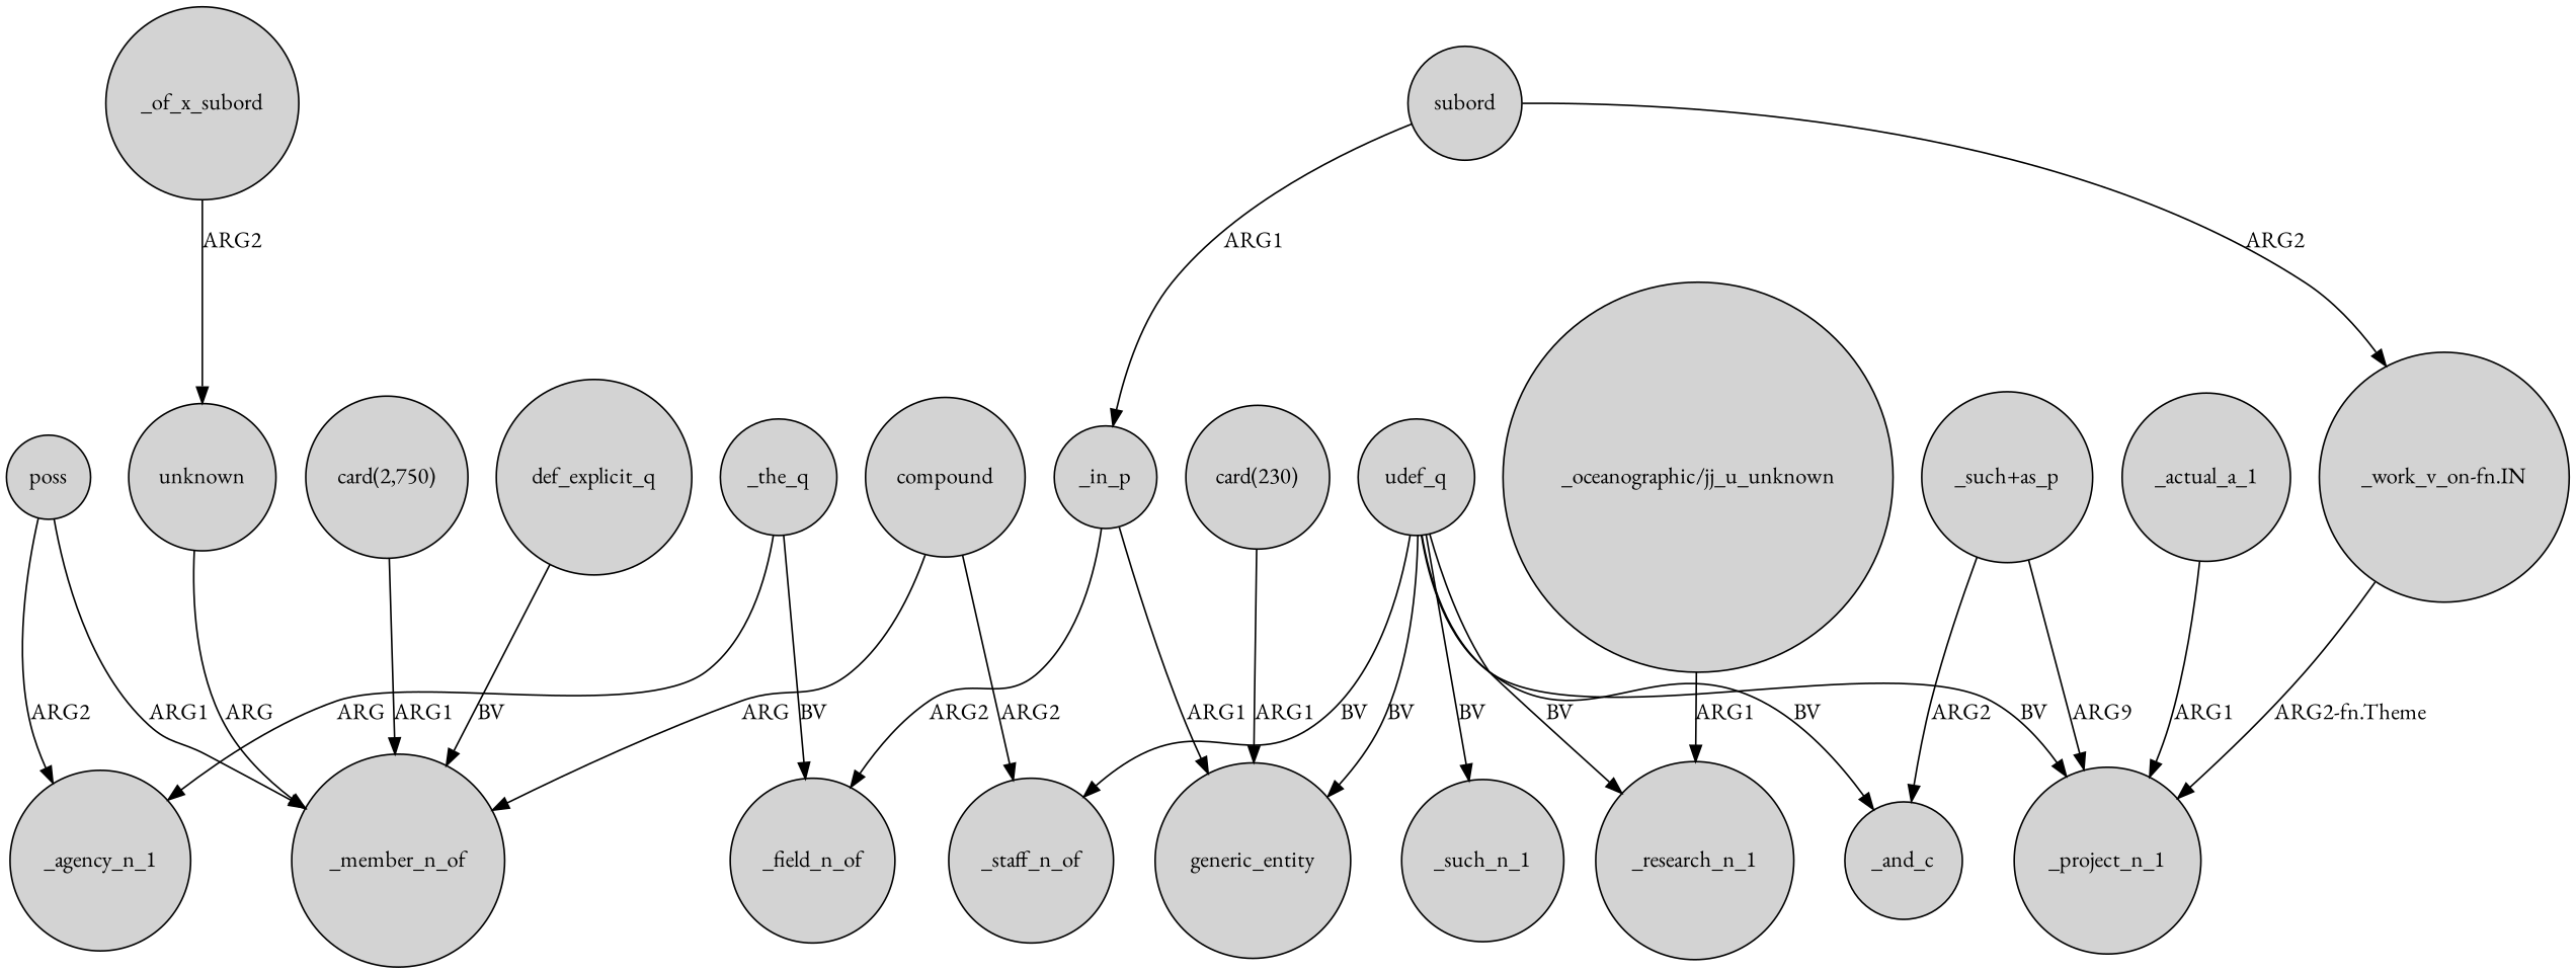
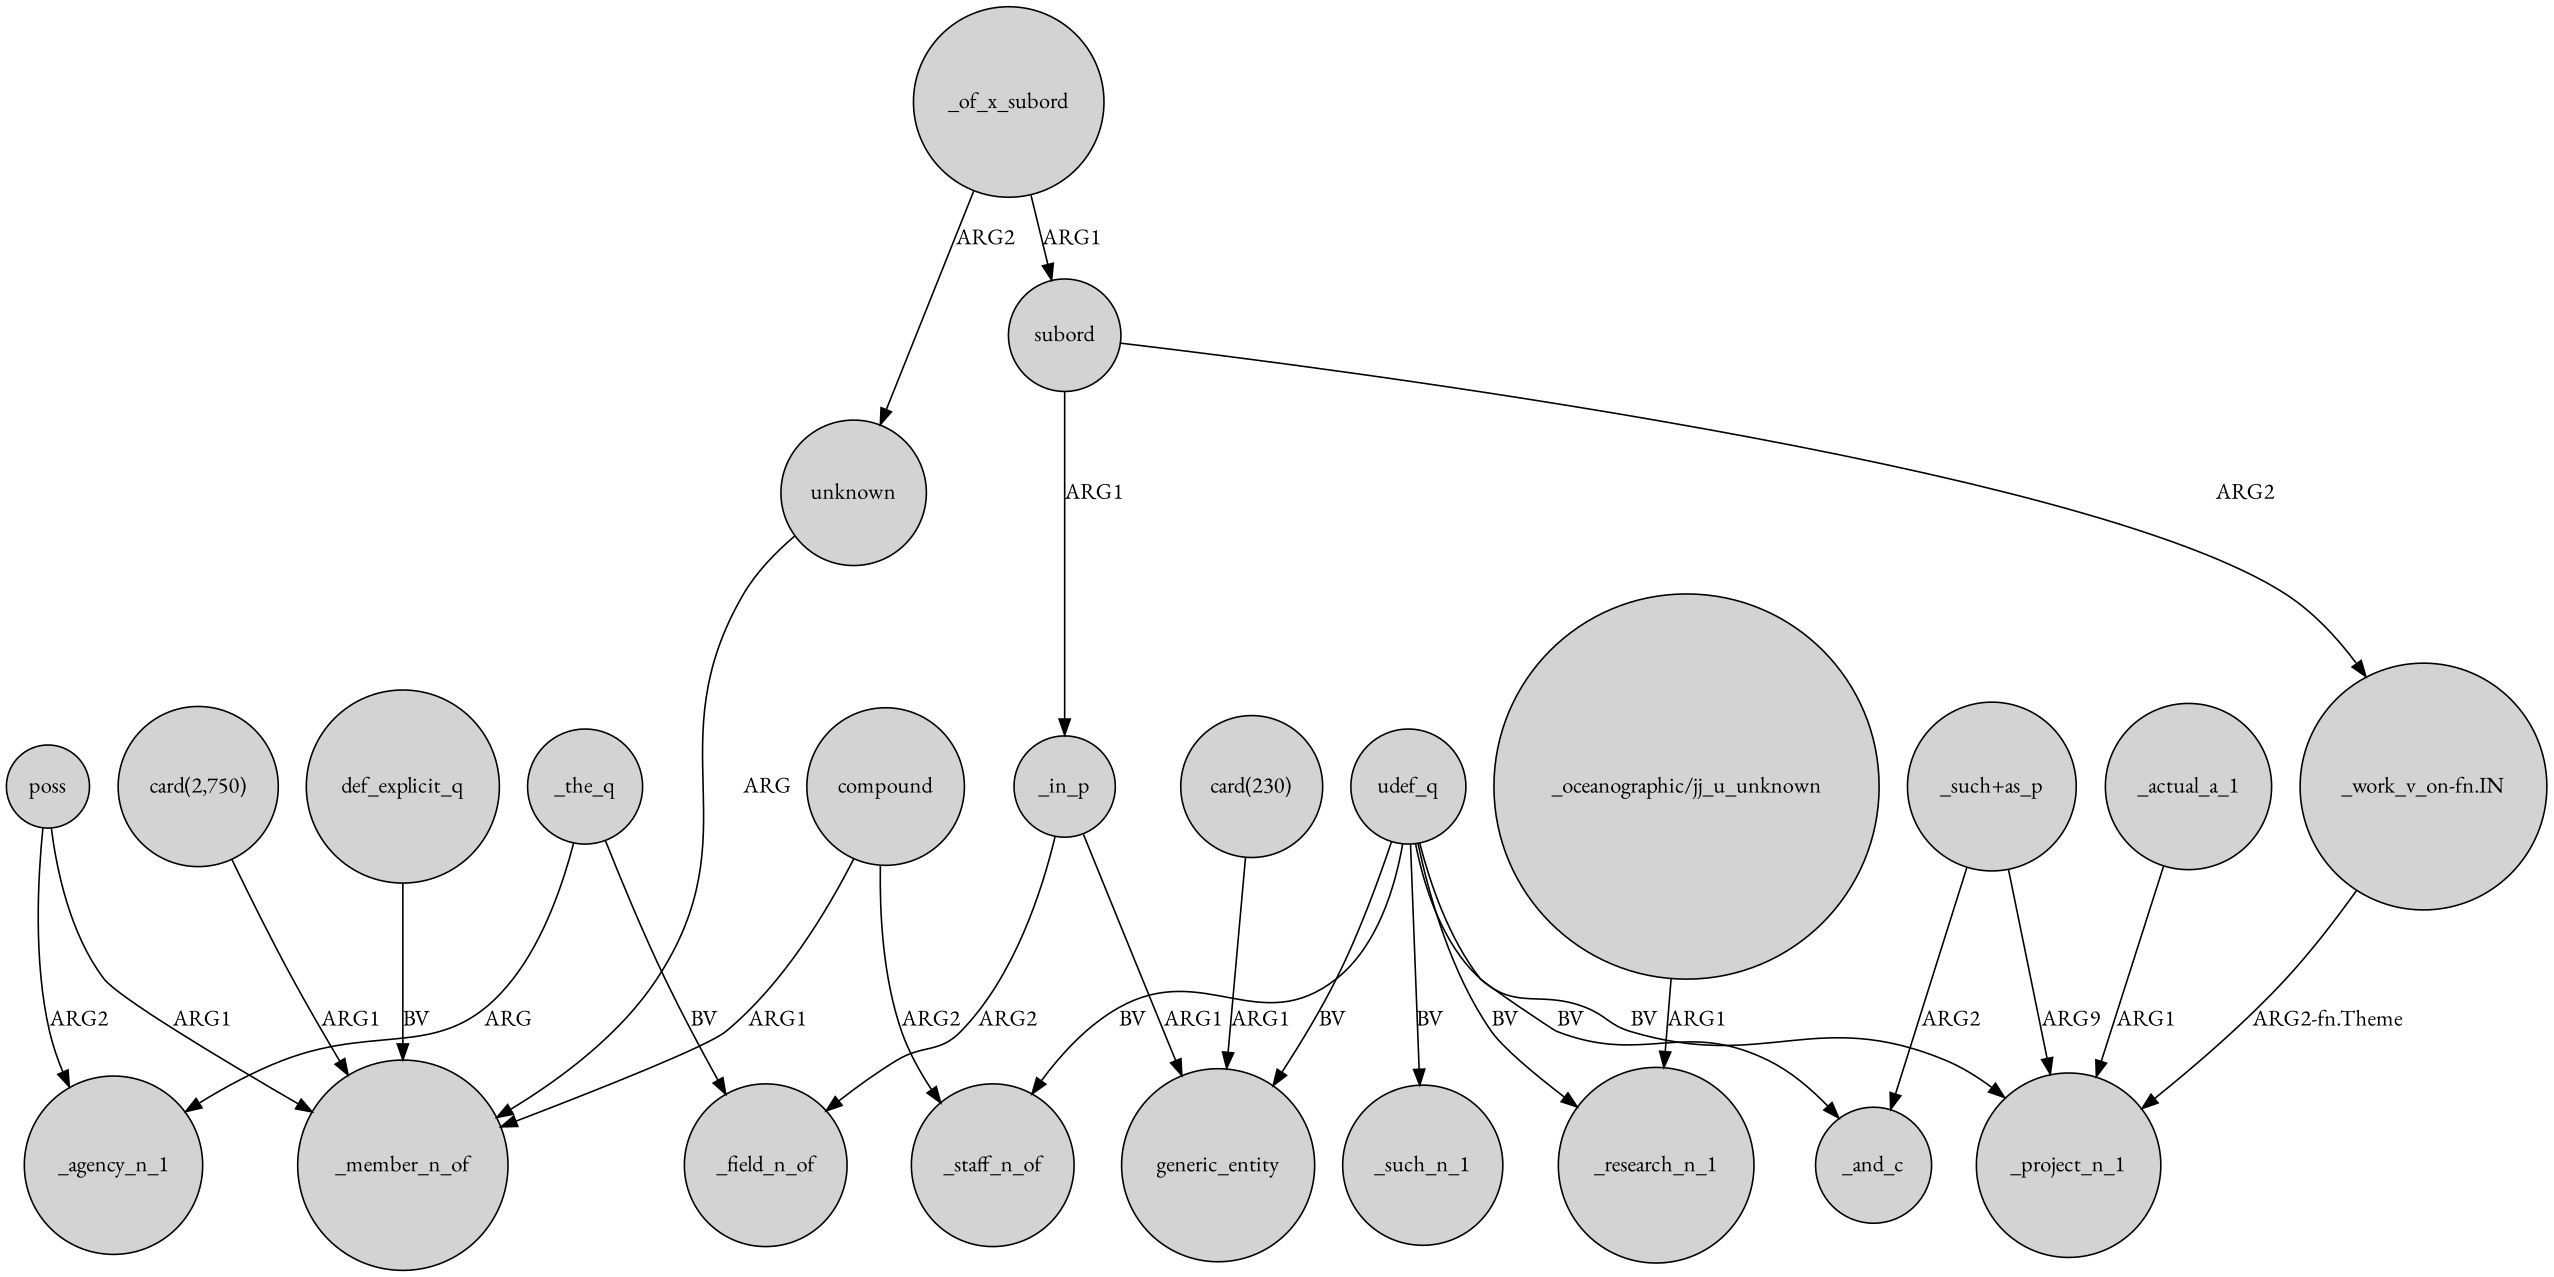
  digraph {
    fontname="EB Garamond"
    node [fontname="EB Garamond" shape=circle style=filled]
    edge [fontname="EB Garamond"]
    _the_q
    _agency_n_1
    _field_n_of
    udef_q
    generic_entity
    _project_n_1
    _staff_n_of
    _research_n_1
    n9 [label=_such_n_1]
    _and_c
    subord
    "_work_v_on-fn.IN"
    _in_p
    "card(230)"
    def_explicit_q
    _member_n_of
    compound
    "_such+as_p"
    poss
    unknown
    "card(2,750)"
    _actual_a_1
    _of_x_subord
    "_oceanographic/jj_u_unknown"
    _the_q -> _agency_n_1 [label=ARG]
    _the_q -> _field_n_of [label=BV]
    udef_q -> generic_entity [label=BV]
    udef_q -> _project_n_1 [label=BV]
    udef_q -> _staff_n_of [label=BV]
    udef_q -> _research_n_1 [label=BV]
    udef_q -> n9 [label=BV]
    udef_q -> _and_c [label=BV]
    subord -> "_work_v_on-fn.IN" [label=ARG2]
    subord -> _in_p [label=ARG1]
    "_work_v_on-fn.IN" -> _project_n_1 [label="ARG2-fn.Theme"]
    _in_p -> _field_n_of [label=ARG2]
    _in_p -> generic_entity [label=ARG1]
    "card(230)" -> generic_entity [label=ARG1]
    def_explicit_q -> _member_n_of [label=BV]
    compound -> _staff_n_of [label=ARG2]
-   compound -> _member_n_of [label=ARG]
+   compound -> _member_n_of [label=ARG1]
    "_such+as_p" -> _project_n_1 [label=ARG9]
    "_such+as_p" -> _and_c [label=ARG2]
    poss -> _agency_n_1 [label=ARG2]
    poss -> _member_n_of [label=ARG1]
    unknown -> _member_n_of [label=ARG]
    "card(2,750)" -> _member_n_of [label=ARG1]
    _actual_a_1 -> _project_n_1 [label=ARG1]
+   _of_x_subord -> subord [label=ARG1]
    _of_x_subord -> unknown [label=ARG2]
    "_oceanographic/jj_u_unknown" -> _research_n_1 [label=ARG1]
  }
